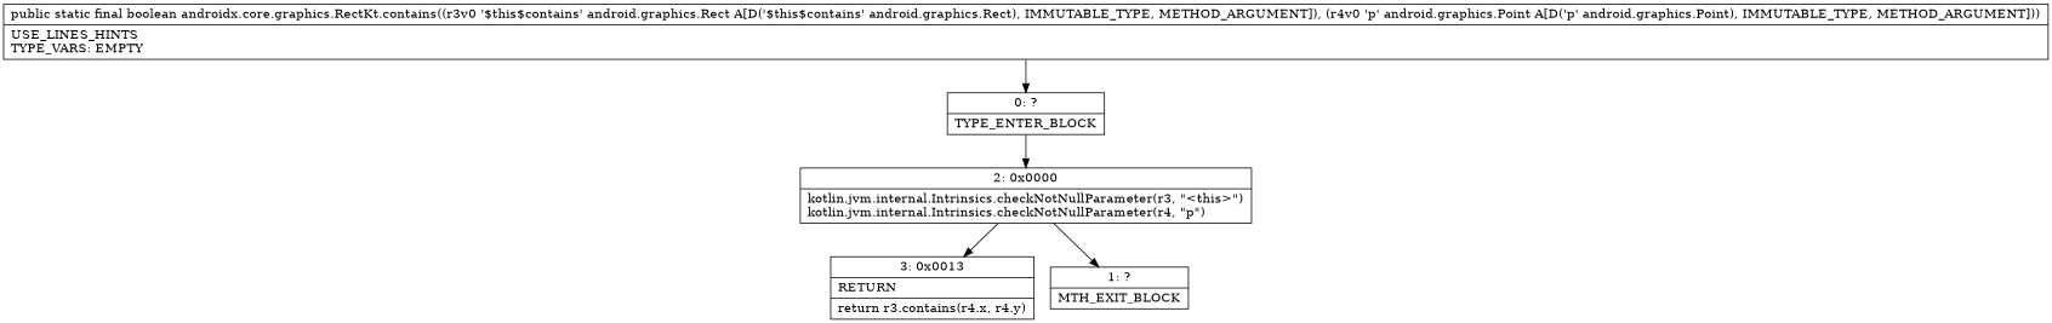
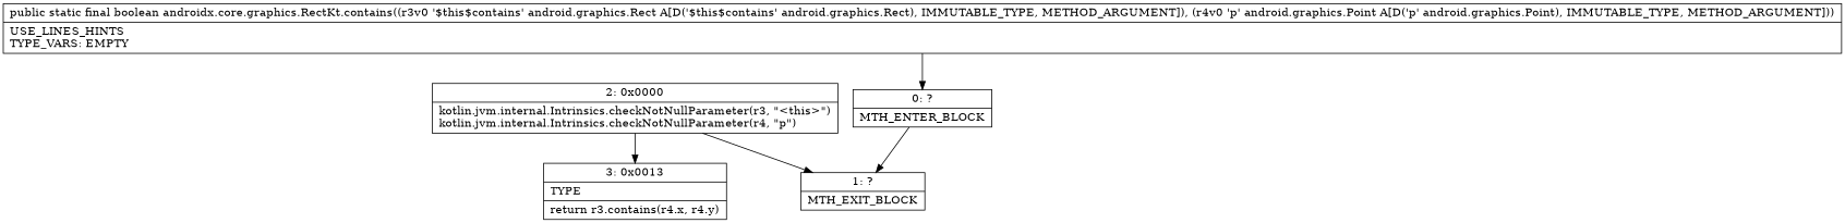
  digraph {
    node [shape=record]
-   n1 [label="{0\:\ ?|TYPE_ENTER_BLOCK\l}"]
+   n1 [label="{0\:\ ?|MTH_ENTER_BLOCK\l}"]
    n2 [label="{2\:\ 0x0000|kotlin.jvm.internal.Intrinsics.checkNotNullParameter(r3, \"\<this\>\")\lkotlin.jvm.internal.Intrinsics.checkNotNullParameter(r4, \"p\")\l}"]
-   n3 [label="{3\:\ 0x0013|RETURN\l|return r3.contains(r4.x, r4.y)\l}"]
+   n3 [label="{3\:\ 0x0013|TYPE\l|return r3.contains(r4.x, r4.y)\l}"]
    n4 [label="{1\:\ ?|MTH_EXIT_BLOCK\l}"]
    n5 [label="{public static final boolean androidx.core.graphics.RectKt.contains((r3v0 '$this$contains' android.graphics.Rect A[D('$this$contains' android.graphics.Rect), IMMUTABLE_TYPE, METHOD_ARGUMENT]), (r4v0 'p' android.graphics.Point A[D('p' android.graphics.Point), IMMUTABLE_TYPE, METHOD_ARGUMENT]))  | USE_LINES_HINTS\lTYPE_VARS: EMPTY\l}"]
-   n1 -> n2
+   n1 -> n4
    n2 -> n3
    n2 -> n4
    n5 -> n1
  }
